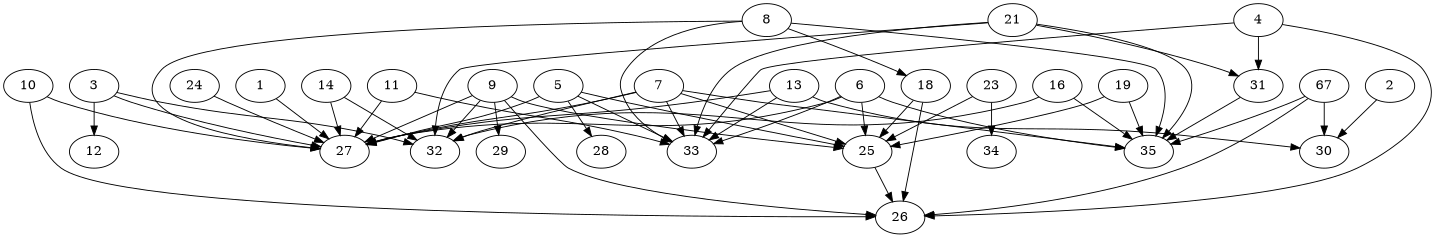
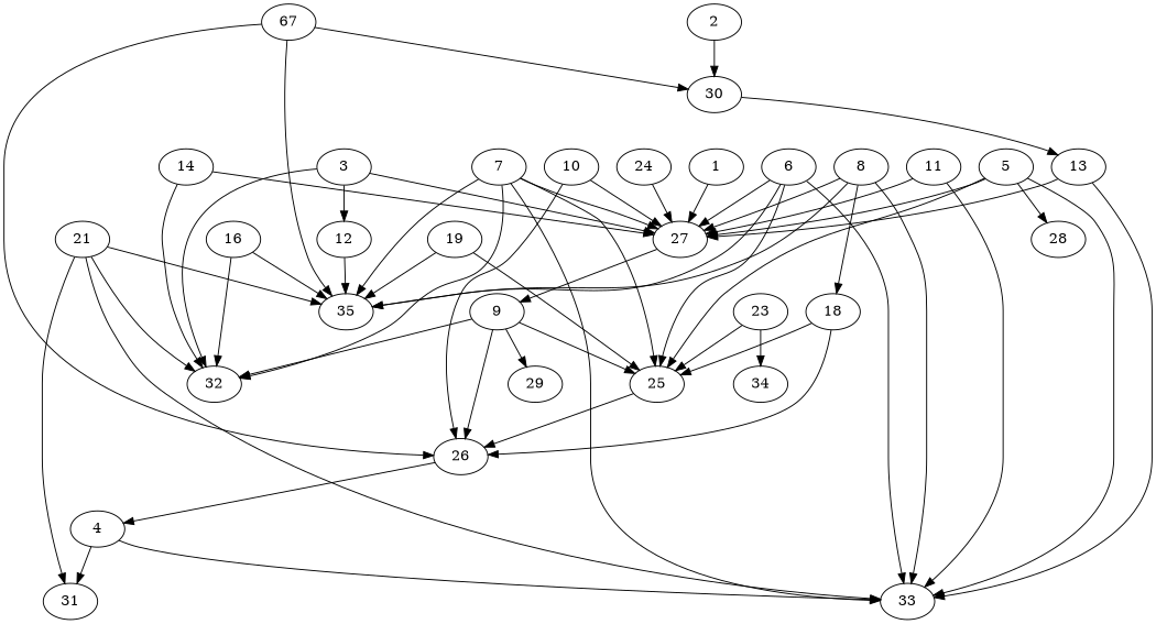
  digraph {
    node [alpha=0.10]
    1 [alpha=0.08 expect_size=41500672]
    27 [alpha=0.01 expect_size=8521728]
    2 [alpha=0.09 expect_size=26768384]
    30 [alpha=0.11 expect_size=9830400]
    3 [alpha=0.14 expect_size=40721408]
    32 [alpha=0.09 expect_size=10226688]
    12 [expect_size=25358336]
    35 [alpha=0.13 expect_size=20050944]
    4 [alpha=0.08 expect_size=37199872]
    26 [alpha=0.08 expect_size=50577408]
    31 [alpha=0.06 expect_size=24103936]
    33 [expect_size=36909056]
    5 [alpha=0.13 expect_size=43498496]
    25 [alpha=0.11 expect_size=14806016]
    28 [alpha=0.12 expect_size=31773696]
    6 [alpha=0.15 expect_size=39249920]
    7 [alpha=0.00 expect_size=44994560]
    8 [expect_size=47747072]
    18 [alpha=0.17 expect_size=21538816]
    9 [alpha=0.17 expect_size=37975040]
    29 [alpha=0.17 expect_size=25520128]
    10 [alpha=0.08 expect_size=26308608]
    11 [expect_size=6541312]
    13 [alpha=0.07 expect_size=46475264]
    14 [alpha=0.16 expect_size=31674368]
    16 [alpha=0.02 expect_size=33484800]
    n27 [expect_size=20998144 label=67]
    19 [alpha=0.13 expect_size=44733440]
    21 [alpha=0.14 expect_size=8076288]
    23 [alpha=0.04 expect_size=8144896]
    34 [alpha=0.02 expect_size=45260800]
    24 [alpha=0.09 expect_size=24577024]
    1 -> 27
    2 -> 30
    3 -> 27
    3 -> 32
    3 -> 12
-   31 -> 35
-   4 -> 26
+   12 -> 35
+   26 -> 4
    4 -> 31
    4 -> 33
    5 -> 27
    5 -> 33
    5 -> 25
    5 -> 28
    25 -> 26
    6 -> 27
    6 -> 35
    6 -> 33
    6 -> 25
    7 -> 27
    7 -> 32
    7 -> 35
    7 -> 33
    7 -> 25
    8 -> 27
    8 -> 35
    8 -> 33
    8 -> 18
    18 -> 26
    18 -> 25
-   9 -> 27
+   27 -> 9
    9 -> 32
    9 -> 26
    9 -> 25
    9 -> 29
    10 -> 27
    10 -> 26
    11 -> 27
    11 -> 33
    13 -> 27
-   13 -> 30
+   30 -> 13
    13 -> 33
    14 -> 27
    14 -> 32
    16 -> 32
    16 -> 35
    n27 -> 30
    n27 -> 35
    n27 -> 26
    19 -> 35
    19 -> 25
    21 -> 32
    21 -> 35
    21 -> 31
    21 -> 33
    23 -> 25
    23 -> 34
    24 -> 27
  }
